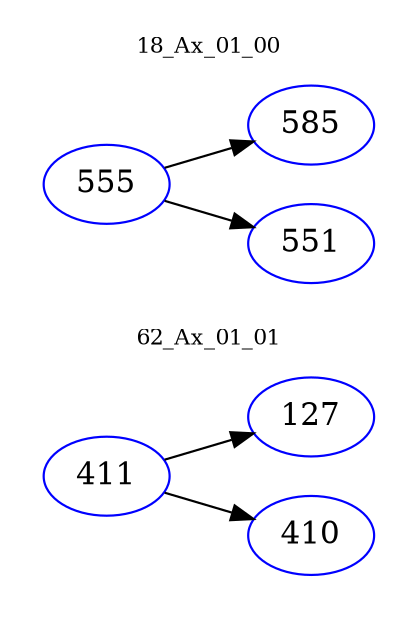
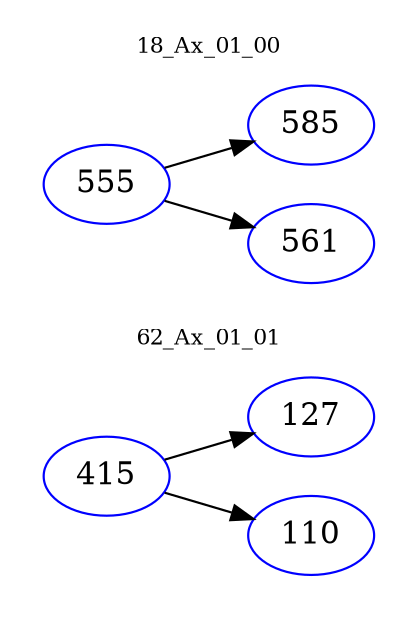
  digraph {
    rankdir=LR
    node [color=blue]
    edge [color=black]
-   n1 [label=411]
-   n2 [label=410]
+   n1 [label=415]
+   n2 [label=110]
    n3 [label=127]
    n4 [label=555]
-   n5 [label=551]
+   n5 [label=561]
    n6 [label=585]
    subgraph cluster_1 {
      color=white
      fontsize=10
      label="62_Ax_01_01"
      n1
      n2
      n3
    }
    subgraph cluster_2 {
      color=white
      fontsize=10
      label="18_Ax_01_00"
      n4
      n5
      n6
    }
    n1 -> n2
    n1 -> n3
    n4 -> n5
    n4 -> n6
  }
